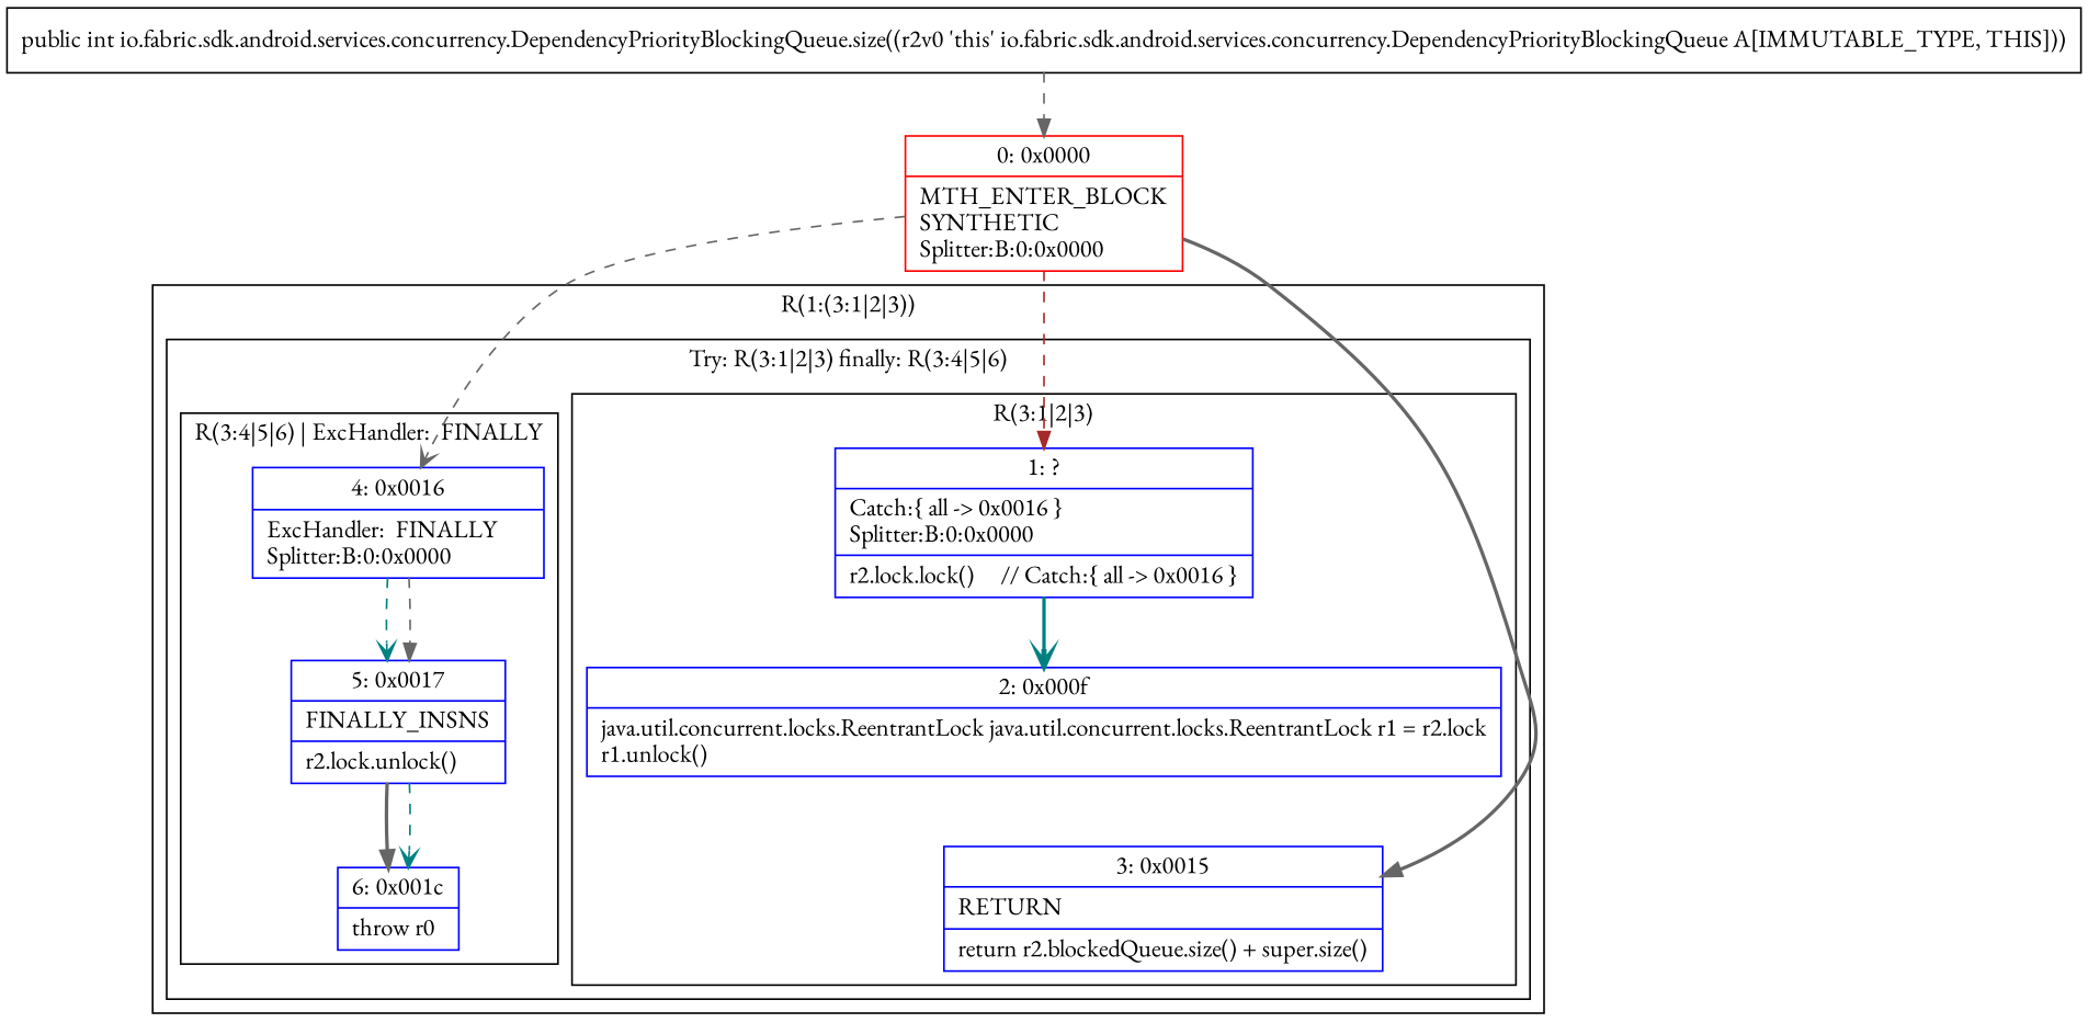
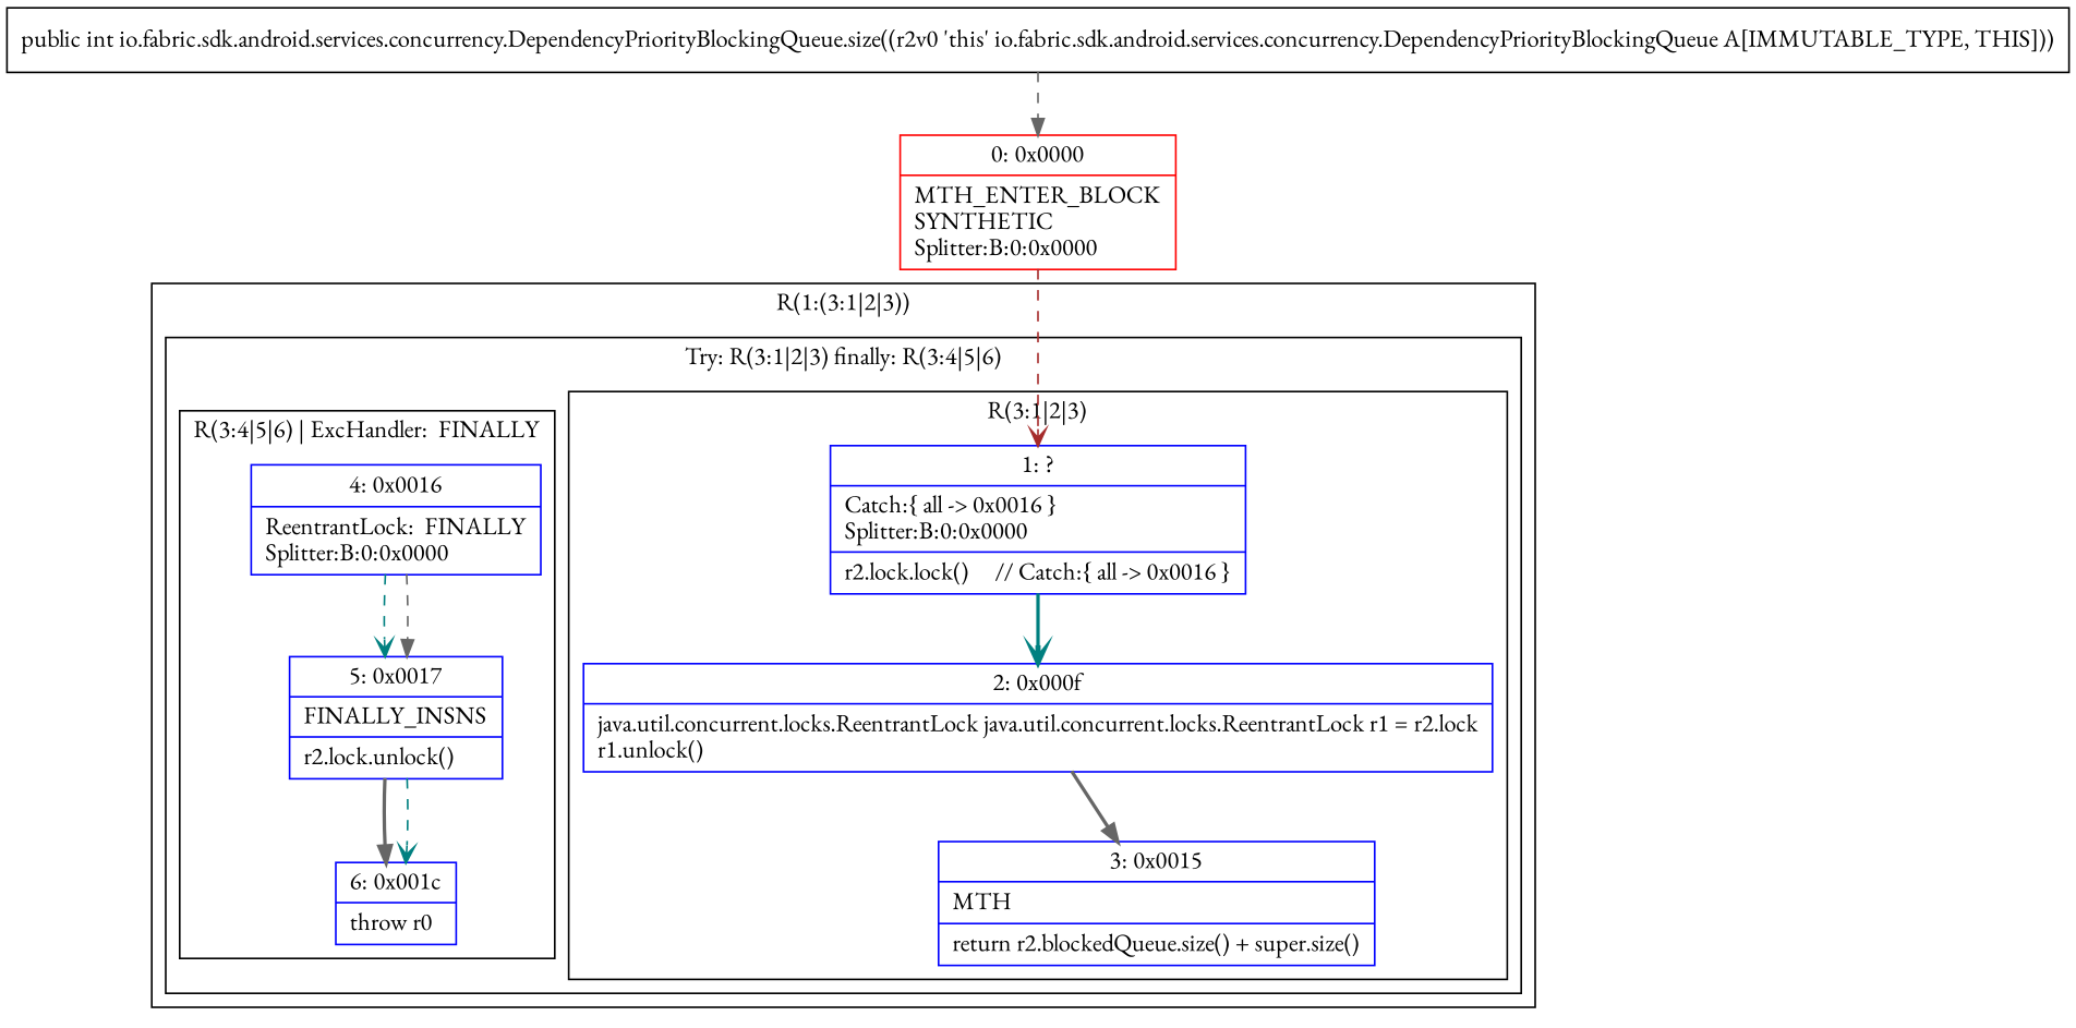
  digraph {
    fontname="EB Garamond"
    node [color=blue fontname="EB Garamond" shape=record]
    edge [arrowhead=normal color=gray40 fontname="EB Garamond" style=dashed]
    n1 [label="{1\:\ ?|Catch:\{ all \-\> 0x0016 \}\lSplitter:B:0:0x0000\l|r2.lock.lock()     \/\/ Catch:\{ all \-\> 0x0016 \}\l}"]
    n2 [label="{2\:\ 0x000f|java.util.concurrent.locks.ReentrantLock java.util.concurrent.locks.ReentrantLock r1 = r2.lock\lr1.unlock()\l}"]
-   n3 [label="{3\:\ 0x0015|RETURN\l|return r2.blockedQueue.size() + super.size()\l}"]
-   n4 [label="{4\:\ 0x0016|ExcHandler:  FINALLY\lSplitter:B:0:0x0000\l}"]
+   n3 [label="{3\:\ 0x0015|MTH\l|return r2.blockedQueue.size() + super.size()\l}"]
+   n4 [label="{4\:\ 0x0016|ReentrantLock:  FINALLY\lSplitter:B:0:0x0000\l}"]
    n5 [label="{5\:\ 0x0017|FINALLY_INSNS\l|r2.lock.unlock()\l}"]
    n6 [label="{6\:\ 0x001c|throw r0\l}"]
    n7 [color=red label="{0\:\ 0x0000|MTH_ENTER_BLOCK\lSYNTHETIC\lSplitter:B:0:0x0000\l}"]
    n8 [label="{public int io.fabric.sdk.android.services.concurrency.DependencyPriorityBlockingQueue.size((r2v0 'this' io.fabric.sdk.android.services.concurrency.DependencyPriorityBlockingQueue A[IMMUTABLE_TYPE, THIS])) }" color=""]
    subgraph cluster_1 {
      label="R(1:(3:1|2|3))"
      subgraph cluster_2 {
        label="Try: R(3:1|2|3) finally: R(3:4|5|6)"
        subgraph cluster_3 {
          label="R(3:1|2|3)"
          n1
          n2
          n3
        }
        subgraph cluster_4 {
          label="R(3:4|5|6) | ExcHandler:  FINALLY\l"
          n4
          n5
          n6
        }
      }
    }
    subgraph cluster_5 {
      label="R(3:4|5|6) | ExcHandler:  FINALLY\l"
    }
    n1 -> n2 [arrowhead=vee color=teal style=bold]
-   n7 -> n3 [style=bold]
+   n2 -> n3 [style=bold]
    n4 -> n5 [arrowhead=vee color=teal]
    n4 -> n5
    n5 -> n6 [style=bold]
    n5 -> n6 [arrowhead=vee color=teal]
-   n7 -> n1 [color=brown]
-   n7 -> n4 [arrowhead=vee]
+   n7 -> n1 [arrowhead=vee color=brown]
    n8 -> n7
  }
